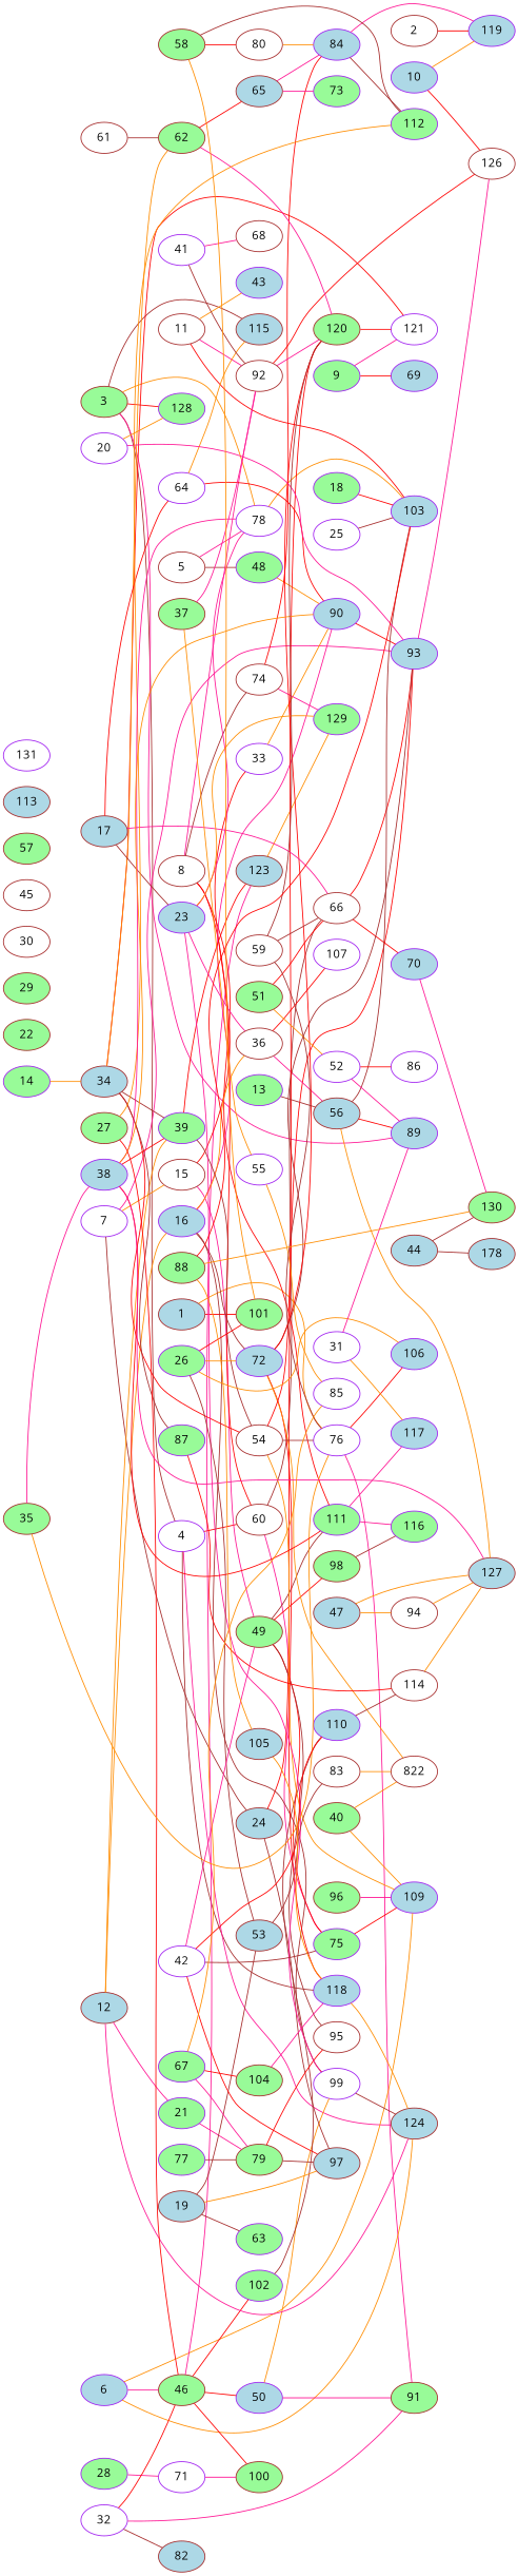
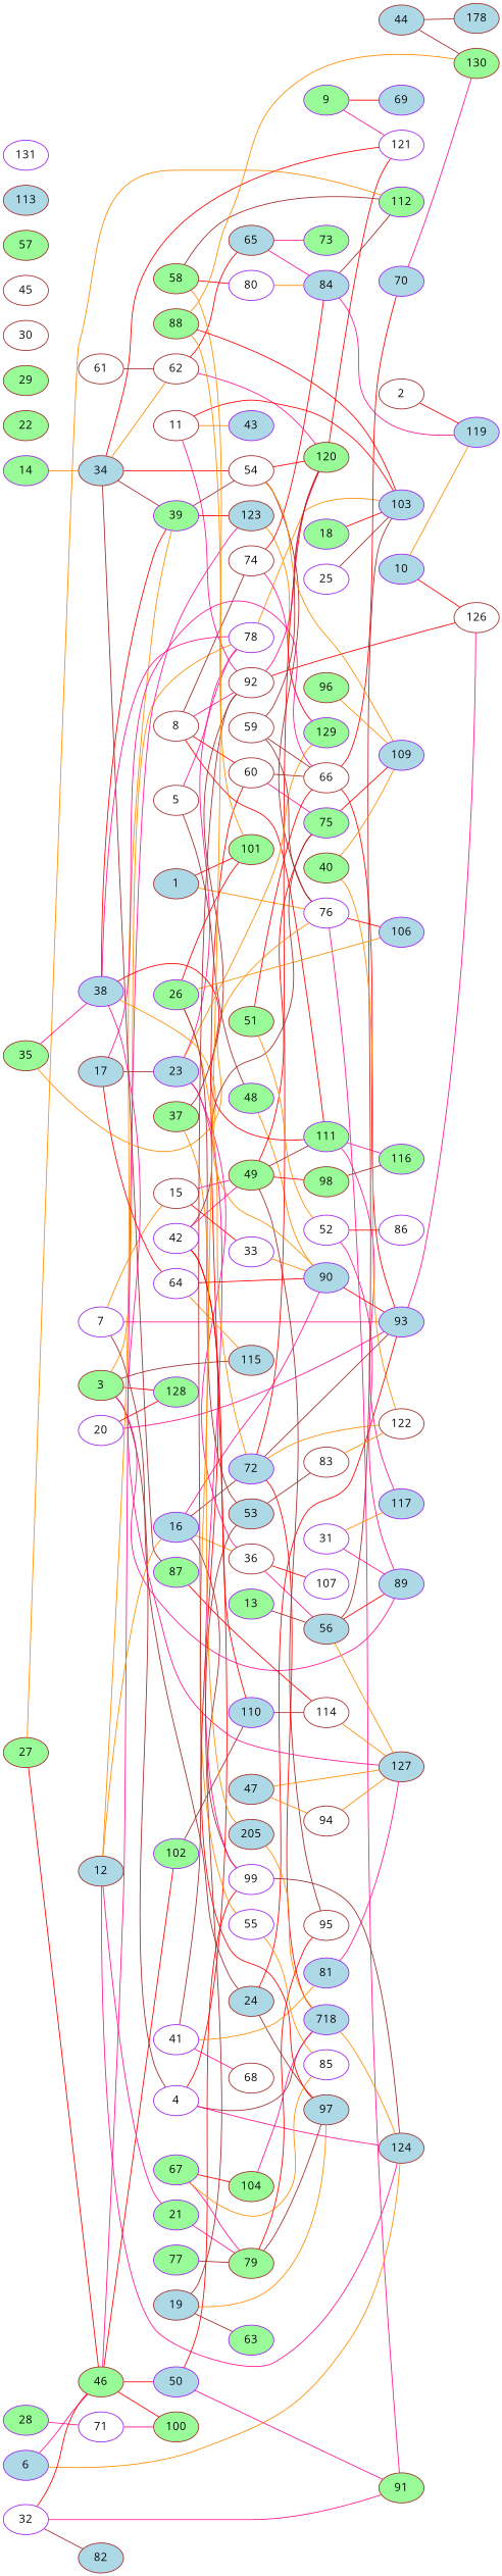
  graph {
    fontname="Open Sans"
    rankdir=LR
    node [color=brown fillcolor=white fontname="Open Sans" style=filled]
    edge [color=red fontname="Open Sans"]
    1 [fillcolor=lightblue]
    76 [color=purple]
    101 [fillcolor=palegreen]
    106 [color=purple fillcolor=lightblue]
    91 [fillcolor=palegreen]
    2
    119 [color=purple fillcolor=lightblue]
    4 [color=purple]
    3 [fillcolor=palegreen]
    78 [color=purple]
    89 [color=purple fillcolor=lightblue]
    115 [fillcolor=lightblue]
    128 [color=purple fillcolor=palegreen]
    60
-   118 [color=purple fillcolor=lightblue]
+   118 [color=purple fillcolor=lightblue label=718]
    124 [fillcolor=lightblue]
    103 [color=purple fillcolor=lightblue]
    66
    75 [color=purple fillcolor=palegreen]
    5
    48 [color=purple fillcolor=palegreen]
    90 [color=purple fillcolor=lightblue]
    6 [color=purple fillcolor=lightblue]
    46 [fillcolor=palegreen]
    109 [color=purple fillcolor=lightblue]
    123 [fillcolor=lightblue]
    50 [color=purple fillcolor=lightblue]
    100 [fillcolor=palegreen]
    102 [color=purple fillcolor=palegreen]
    7 [color=purple]
    15
    24 [fillcolor=lightblue]
    93 [color=purple fillcolor=lightblue]
    33 [color=purple]
    49 [fillcolor=palegreen]
    97 [fillcolor=lightblue]
    126
    8
    74
    92
    111 [color=purple fillcolor=palegreen]
    129 [color=purple fillcolor=palegreen]
    84 [color=purple fillcolor=lightblue]
    120 [fillcolor=palegreen]
    117 [color=purple fillcolor=lightblue]
    116 [color=purple fillcolor=palegreen]
    9 [color=purple fillcolor=palegreen]
    69 [color=purple fillcolor=lightblue]
    121 [color=purple]
    10 [color=purple fillcolor=lightblue]
    11
    43 [color=purple fillcolor=lightblue]
    12 [fillcolor=lightblue]
    16 [color=purple fillcolor=lightblue]
    21 [color=purple fillcolor=palegreen]
    39 [color=purple fillcolor=palegreen]
    36
    72 [color=purple fillcolor=lightblue]
    99 [color=purple]
    79 [fillcolor=palegreen]
    54
    13 [color=purple fillcolor=palegreen]
    56 [fillcolor=lightblue]
    127 [fillcolor=lightblue]
    14 [color=purple fillcolor=palegreen]
    34 [fillcolor=lightblue]
-   62 [fillcolor=palegreen]
+   62
    87 [color=purple fillcolor=palegreen]
    95
    98 [fillcolor=palegreen]
    107 [color=purple]
-   122 [label=822]
+   122
    17 [fillcolor=lightblue]
    23 [color=purple fillcolor=lightblue]
    64 [color=purple]
    70 [color=purple fillcolor=lightblue]
    18 [color=purple fillcolor=palegreen]
    19 [fillcolor=lightblue]
    53 [fillcolor=lightblue]
    63 [color=purple fillcolor=palegreen]
    83
    20 [color=purple]
    22 [fillcolor=palegreen]
    25 [color=purple]
    26 [color=purple fillcolor=palegreen]
    27 [fillcolor=palegreen]
    112 [color=purple fillcolor=palegreen]
    28 [color=purple fillcolor=palegreen]
    71 [color=purple]
    29 [fillcolor=palegreen]
    30
    31 [color=purple]
    32 [color=purple]
    82 [fillcolor=lightblue]
    65 [fillcolor=lightblue]
    114
    35 [fillcolor=palegreen]
    38 [color=purple fillcolor=lightblue]
    37 [fillcolor=palegreen]
    55 [color=purple]
    85 [color=purple]
    40 [fillcolor=palegreen]
    41 [color=purple]
    68
+   81 [color=purple fillcolor=lightblue]
    42 [color=purple]
    110 [color=purple fillcolor=lightblue]
    44 [fillcolor=lightblue]
    n109 [fillcolor=lightblue label=178]
    130 [fillcolor=palegreen]
    45
    47 [fillcolor=lightblue]
    94
    51 [fillcolor=palegreen]
    52 [color=purple]
    86 [color=purple]
    57 [fillcolor=palegreen]
    58 [fillcolor=palegreen]
-   80
+   80 [color=purple]
    59
    61
    73 [color=purple fillcolor=palegreen]
    67 [color=purple fillcolor=palegreen]
    104 [fillcolor=palegreen]
    77 [color=purple fillcolor=palegreen]
    88 [fillcolor=palegreen]
-   105 [fillcolor=lightblue]
+   105 [fillcolor=lightblue label=205]
    96 [fillcolor=palegreen]
    113 [fillcolor=lightblue]
    131 [color=purple]
    1 -- 76 [color=darkorange]
    1 -- 101
    76 -- 106
    76 -- 91 [color=deeppink]
    2 -- 119
    4 -- 60
    4 -- 118 [color=brown]
    4 -- 124 [color=deeppink]
    3 -- 4 [color=brown]
    3 -- 78 [color=darkorange]
    3 -- 89 [color=deeppink]
    3 -- 115 [color=brown]
    3 -- 128
    78 -- 103 [color=darkorange]
    60 -- 66 [color=brown]
    60 -- 75 [color=deeppink]
    118 -- 124 [color=darkorange]
    66 -- 93
    66 -- 70
    75 -- 109
    5 -- 78 [color=deeppink]
    5 -- 48 [color=brown]
    48 -- 90 [color=darkorange]
    90 -- 93
    6 -- 124 [color=darkorange]
    6 -- 46 [color=deeppink]
-   6 -- 109 [color=darkorange]
    46 -- 123 [color=deeppink]
    46 -- 50
    46 -- 100
    46 -- 102
    123 -- 129 [color=darkorange]
    50 -- 91 [color=deeppink]
-   50 -- 99 [color=darkorange]
+   50 -- 99
    102 -- 110 [color=brown]
    7 -- 15 [color=darkorange]
    7 -- 24 [color=brown]
    7 -- 93 [color=deeppink]
    15 -- 33
    15 -- 49 [color=deeppink]
    24 -- 93
    24 -- 97 [color=brown]
    93 -- 126 [color=deeppink]
    33 -- 90 [color=darkorange]
    49 -- 75
    49 -- 111 [color=brown]
    49 -- 95 [color=brown]
    49 -- 98
    8 -- 60
    8 -- 74 [color=brown]
    8 -- 92 [color=deeppink]
    8 -- 111
    74 -- 129 [color=deeppink]
    74 -- 84
    92 -- 126
    92 -- 120 [color=deeppink]
    111 -- 117 [color=deeppink]
    111 -- 116 [color=deeppink]
    84 -- 119 [color=deeppink]
    84 -- 112 [color=brown]
    120 -- 121
    9 -- 69
    9 -- 121 [color=deeppink]
    10 -- 119 [color=darkorange]
    10 -- 126
    11 -- 103
    11 -- 92 [color=deeppink]
    11 -- 43 [color=darkorange]
    12 -- 124 [color=deeppink]
    12 -- 16 [color=darkorange]
    12 -- 21 [color=deeppink]
    12 -- 39 [color=darkorange]
    16 -- 90 [color=deeppink]
    16 -- 36 [color=darkorange]
    16 -- 72 [color=brown]
    16 -- 99 [color=brown]
    21 -- 79 [color=deeppink]
    39 -- 123
    39 -- 54 [color=brown]
    36 -- 56 [color=deeppink]
    36 -- 107
    72 -- 118
    72 -- 93 [color=brown]
    72 -- 120
    72 -- 122 [color=darkorange]
    99 -- 124 [color=brown]
    79 -- 97 [color=brown]
    79 -- 95
    54 -- 76 [color=brown]
    54 -- 109 [color=darkorange]
    54 -- 120
    13 -- 56 [color=brown]
    56 -- 89
    56 -- 103 [color=brown]
    56 -- 127 [color=darkorange]
    14 -- 34 [color=darkorange]
    34 -- 121
    34 -- 39 [color=brown]
    34 -- 54
    34 -- 62 [color=darkorange]
    34 -- 87 [color=brown]
    62 -- 120 [color=deeppink]
    62 -- 65
    87 -- 114
    98 -- 116 [color=brown]
    17 -- 66 [color=deeppink]
    17 -- 23 [color=brown]
    17 -- 64
    23 -- 78 [color=deeppink]
    23 -- 129 [color=darkorange]
    23 -- 36 [color=deeppink]
    23 -- 99 [color=deeppink]
    64 -- 115 [color=darkorange]
    64 -- 90
    70 -- 130 [color=deeppink]
    18 -- 103
    19 -- 97 [color=darkorange]
    19 -- 53 [color=brown]
    19 -- 63 [color=brown]
    53 -- 83 [color=brown]
    83 -- 122 [color=darkorange]
-   20 -- 128 [color=darkorange]
+   20 -- 128
    20 -- 93 [color=deeppink]
    25 -- 103 [color=brown]
    26 -- 101
    26 -- 106 [color=darkorange]
    26 -- 72 [color=darkorange]
    26 -- 53 [color=brown]
    27 -- 46
    27 -- 112 [color=darkorange]
    28 -- 71 [color=deeppink]
    71 -- 100 [color=deeppink]
    31 -- 89 [color=deeppink]
    31 -- 117 [color=darkorange]
    32 -- 91 [color=deeppink]
    32 -- 46
    32 -- 82 [color=brown]
    65 -- 84 [color=deeppink]
    65 -- 73 [color=deeppink]
    114 -- 127 [color=darkorange]
    35 -- 76 [color=darkorange]
    35 -- 38 [color=deeppink]
    38 -- 78 [color=deeppink]
    38 -- 90 [color=darkorange]
    38 -- 111
    38 -- 39
    38 -- 127 [color=deeppink]
-   37 -- 92 [color=deeppink]
+   37 -- 92 [color=brown]
    37 -- 55 [color=darkorange]
    55 -- 85 [color=darkorange]
    40 -- 109 [color=darkorange]
    40 -- 122 [color=darkorange]
    41 -- 92 [color=brown]
    41 -- 68 [color=deeppink]
+   41 -- 81 [color=darkorange]
+   81 -- 127 [color=deeppink]
    42 -- 75 [color=brown]
    42 -- 49 [color=deeppink]
    42 -- 97
    42 -- 110
    110 -- 114 [color=brown]
    44 -- n109 [color=brown]
    44 -- 130 [color=brown]
    47 -- 127 [color=darkorange]
    47 -- 94 [color=darkorange]
    94 -- 127 [color=darkorange]
    51 -- 66
    51 -- 52 [color=darkorange]
    52 -- 89 [color=deeppink]
    52 -- 86
    58 -- 101 [color=darkorange]
    58 -- 112 [color=brown]
    58 -- 80
    80 -- 84 [color=darkorange]
    59 -- 76 [color=brown]
    59 -- 66 [color=brown]
    59 -- 120 [color=brown]
    61 -- 62 [color=brown]
    67 -- 79 [color=deeppink]
    67 -- 85 [color=darkorange]
    67 -- 104
    104 -- 118 [color=deeppink]
    77 -- 79 [color=brown]
    88 -- 103
    88 -- 130 [color=darkorange]
    88 -- 105 [color=darkorange]
    105 -- 118 [color=darkorange]
-   96 -- 109 [color=deeppink]
+   96 -- 109 [color=darkorange]
  }
